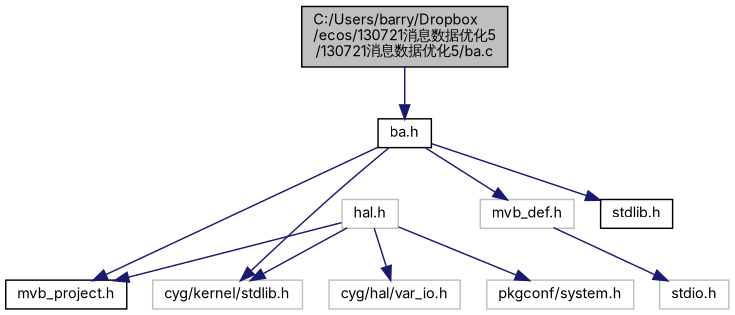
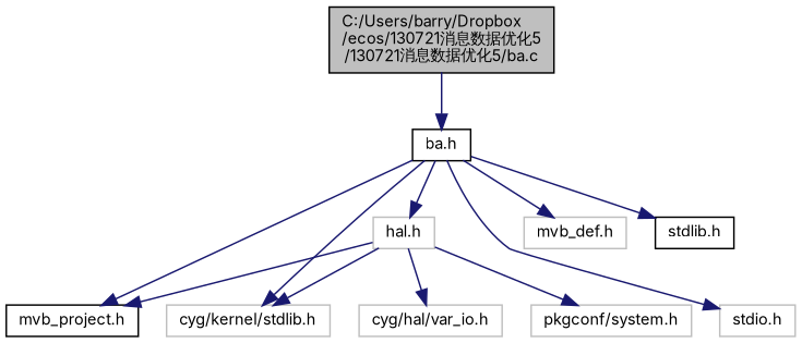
  digraph {
    fontname=Inter
    node [color=grey75 fillcolor=white fontname=Inter fontsize=10 shape=record style=filled]
    edge [color=midnightblue fontname=Inter fontsize=10 labelfontname=Helvetica labelfontsize=10 style=solid]
    n1 [color=black fillcolor=grey75 fontcolor=black height=0.2 label="C:/Users/barry/Dropbox\l/ecos/130721消息数据优化5\l/130721消息数据优化5/ba.c" width=0.4]
    n2 [color=black height=0.2 label="ba.h" width=0.4]
    n3 [color=black height=0.2 label="mvb_project.h" width=0.4]
    n4 [height=0.2 label="mvb_def.h" width=0.4]
    n5 [height=0.2 label="hal.h" width=0.4]
    n6 [height=0.2 label="cyg/kernel/stdlib.h" width=0.4]
    n7 [color=black height=0.2 label="stdlib.h" width=0.4]
    n8 [height=0.2 label="stdio.h" width=0.4]
    n9 [height=0.2 label="pkgconf/system.h" width=0.4]
    n10 [height=0.2 label="cyg/hal/var_io.h" width=0.4]
    n1 -> n2
    n2 -> n3
    n2 -> n4
+   n2 -> n5
    n2 -> n6
    n2 -> n7
-   n4 -> n8
+   n2 -> n8
    n5 -> n3
    n5 -> n6
    n5 -> n9
    n5 -> n10
  }
